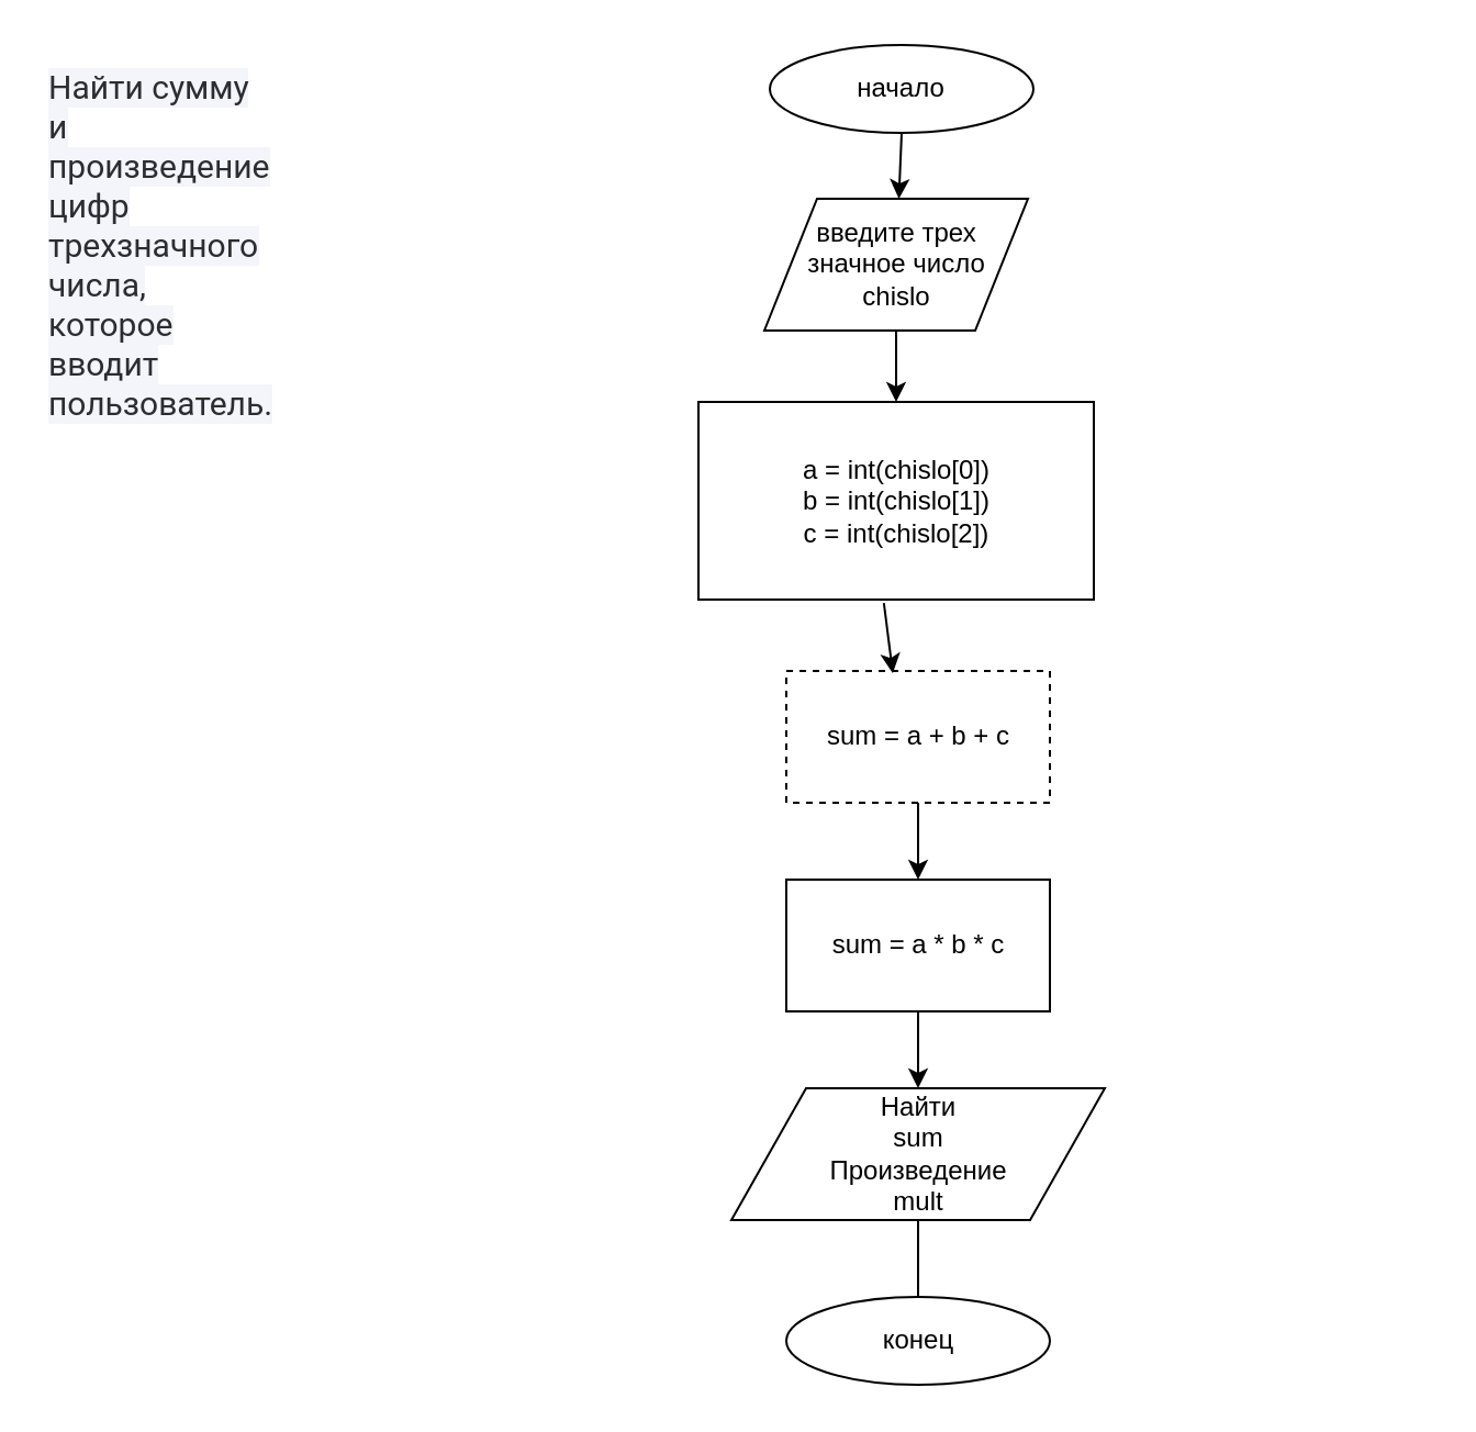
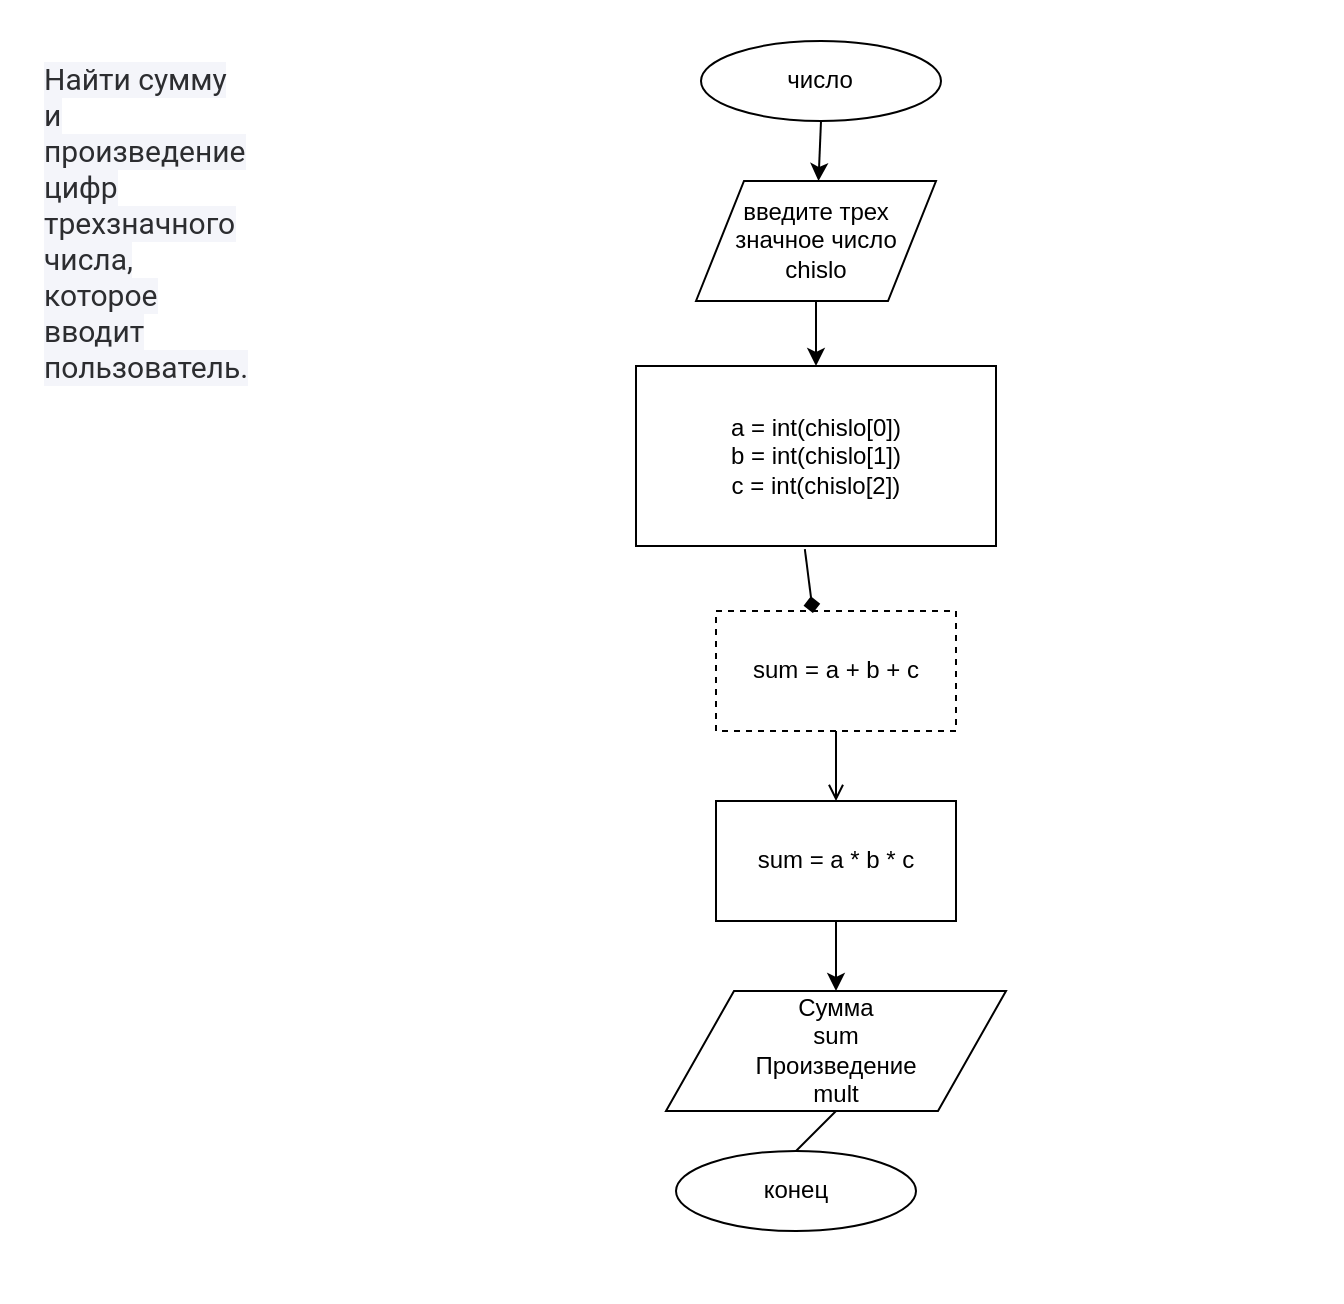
  <mxCell id="0" />
  <mxCell id="1" parent="0" />
  <mxCell id="2" value="&lt;span style=&quot;color: rgb(44 , 45 , 48) ; font-family: &amp;#34;roboto&amp;#34; , &amp;#34;san francisco&amp;#34; , &amp;#34;helvetica neue&amp;#34; , &amp;#34;helvetica&amp;#34; , &amp;#34;arial&amp;#34; ; font-size: 15px ; white-space: normal ; background-color: rgb(244 , 245 , 250)&quot;&gt;Найти сумму и произведение цифр трехзначного числа, которое вводит пользователь.&lt;/span&gt;" style="text;html=1;resizable=0;points=[];autosize=1;align=left;verticalAlign=top;spacingTop=-4;" parent="1" vertex="1"><mxGeometry x="20" y="28" width="630" height="20" as="geometry" /></mxCell>
- <mxCell id="3" value="начало" style="ellipse;whiteSpace=wrap;html=1;" parent="1" vertex="1"><mxGeometry x="350" y="20" width="120" height="40" as="geometry" /></mxCell>
- <mxCell id="4" value="конец" style="ellipse;whiteSpace=wrap;html=1;" parent="1" vertex="1"><mxGeometry x="357.5" y="590" width="120" height="40" as="geometry" /></mxCell>
+ <mxCell id="3" value="число" style="ellipse;whiteSpace=wrap;html=1;" parent="1" vertex="1"><mxGeometry x="350" y="20" width="120" height="40" as="geometry" /></mxCell>
+ <mxCell id="4" value="конец" style="ellipse;whiteSpace=wrap;html=1;" parent="1" vertex="1"><mxGeometry x="337.5" y="575" width="120" height="40" as="geometry" /></mxCell>
  <mxCell id="5" value="введите трех значное число&lt;br&gt;chislo" style="shape=parallelogram;perimeter=parallelogramPerimeter;whiteSpace=wrap;html=1;" parent="1" vertex="1"><mxGeometry x="347.5" y="90" width="120" height="60" as="geometry" /></mxCell>
- <mxCell id="6" value="Найти&lt;br&gt;sum&lt;br&gt;Произведение&lt;br&gt;mult" style="shape=parallelogram;perimeter=parallelogramPerimeter;whiteSpace=wrap;html=1;" parent="1" vertex="1"><mxGeometry x="332.5" y="495" width="170" height="60" as="geometry" /></mxCell>
+ <mxCell id="6" value="Сумма&lt;br&gt;sum&lt;br&gt;Произведение&lt;br&gt;mult" style="shape=parallelogram;perimeter=parallelogramPerimeter;whiteSpace=wrap;html=1;" parent="1" vertex="1"><mxGeometry x="332.5" y="495" width="170" height="60" as="geometry" /></mxCell>
  <mxCell id="7" value="&lt;div&gt;a = int(chislo[0])&lt;/div&gt;&lt;div&gt;b = int(chislo[1])&lt;/div&gt;&lt;div&gt;c = int(chislo[2])&lt;/div&gt;" style="rounded=0;whiteSpace=wrap;html=1;" parent="1" vertex="1"><mxGeometry x="317.5" y="182.5" width="180" height="90" as="geometry" /></mxCell>
  <mxCell id="8" value="sum = a + b + c" style="rounded=0;whiteSpace=wrap;html=1;dashed=1;" parent="1" vertex="1"><mxGeometry x="357.5" y="305" width="120" height="60" as="geometry" /></mxCell>
  <mxCell id="9" value="sum = a * b * c" style="rounded=0;whiteSpace=wrap;html=1;" parent="1" vertex="1"><mxGeometry x="357.5" y="400" width="120" height="60" as="geometry" /></mxCell>
  <mxCell id="10" value="" style="endArrow=classic;html=1;exitX=0.5;exitY=1;exitDx=0;exitDy=0;" parent="1" source="3" target="5" edge="1"><mxGeometry width="50" height="50" relative="1" as="geometry"><mxPoint x="20" y="700" as="sourcePoint" /><mxPoint x="70" y="650" as="targetPoint" /></mxGeometry></mxCell>
  <mxCell id="11" value="" style="endArrow=classic;html=1;exitX=0.5;exitY=1;exitDx=0;exitDy=0;" parent="1" source="5" target="7" edge="1"><mxGeometry width="50" height="50" relative="1" as="geometry"><mxPoint x="210" y="440" as="sourcePoint" /><mxPoint x="260" y="390" as="targetPoint" /></mxGeometry></mxCell>
- <mxCell id="12" value="" style="endArrow=classic;html=1;exitX=0.469;exitY=1.017;exitDx=0;exitDy=0;exitPerimeter=0;entryX=0.404;entryY=0.017;entryDx=0;entryDy=0;entryPerimeter=0;" parent="1" source="7" target="8" edge="1"><mxGeometry width="50" height="50" relative="1" as="geometry"><mxPoint x="20" y="700" as="sourcePoint" /><mxPoint x="70" y="650" as="targetPoint" /></mxGeometry></mxCell>
- <mxCell id="13" value="" style="endArrow=classic;html=1;exitX=0.5;exitY=1;exitDx=0;exitDy=0;" parent="1" source="8" target="9" edge="1"><mxGeometry width="50" height="50" relative="1" as="geometry"><mxPoint x="20" y="700" as="sourcePoint" /><mxPoint x="70" y="650" as="targetPoint" /></mxGeometry></mxCell>
+ <mxCell id="12" value="" style="endArrow=diamond;html=1;exitX=0.469;exitY=1.017;exitDx=0;exitDy=0;exitPerimeter=0;entryX=0.404;entryY=0.017;entryDx=0;entryDy=0;entryPerimeter=0;" parent="1" source="7" target="8" edge="1"><mxGeometry width="50" height="50" relative="1" as="geometry"><mxPoint x="20" y="700" as="sourcePoint" /><mxPoint x="70" y="650" as="targetPoint" /></mxGeometry></mxCell>
+ <mxCell id="13" value="" style="endArrow=open;html=1;exitX=0.5;exitY=1;exitDx=0;exitDy=0;" parent="1" source="8" target="9" edge="1"><mxGeometry width="50" height="50" relative="1" as="geometry"><mxPoint x="20" y="700" as="sourcePoint" /><mxPoint x="70" y="650" as="targetPoint" /></mxGeometry></mxCell>
  <mxCell id="14" value="" style="endArrow=classic;html=1;exitX=0.5;exitY=1;exitDx=0;exitDy=0;entryX=0.5;entryY=0;entryDx=0;entryDy=0;" parent="1" source="9" target="6" edge="1"><mxGeometry width="50" height="50" relative="1" as="geometry"><mxPoint x="20" y="700" as="sourcePoint" /><mxPoint x="70" y="650" as="targetPoint" /></mxGeometry></mxCell>
  <mxCell id="15" value="" style="endArrow=none;html=1;exitX=0.5;exitY=1;exitDx=0;exitDy=0;entryX=0.5;entryY=0;entryDx=0;entryDy=0;" parent="1" source="6" target="4" edge="1"><mxGeometry width="50" height="50" relative="1" as="geometry"><mxPoint x="20" y="700" as="sourcePoint" /><mxPoint x="70" y="650" as="targetPoint" /></mxGeometry></mxCell>
